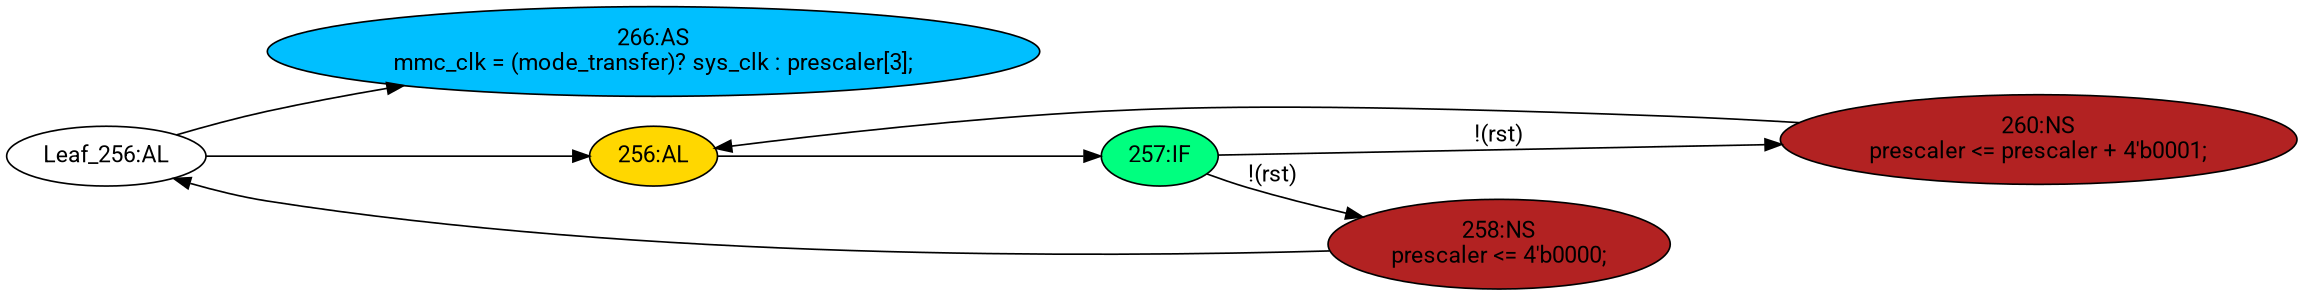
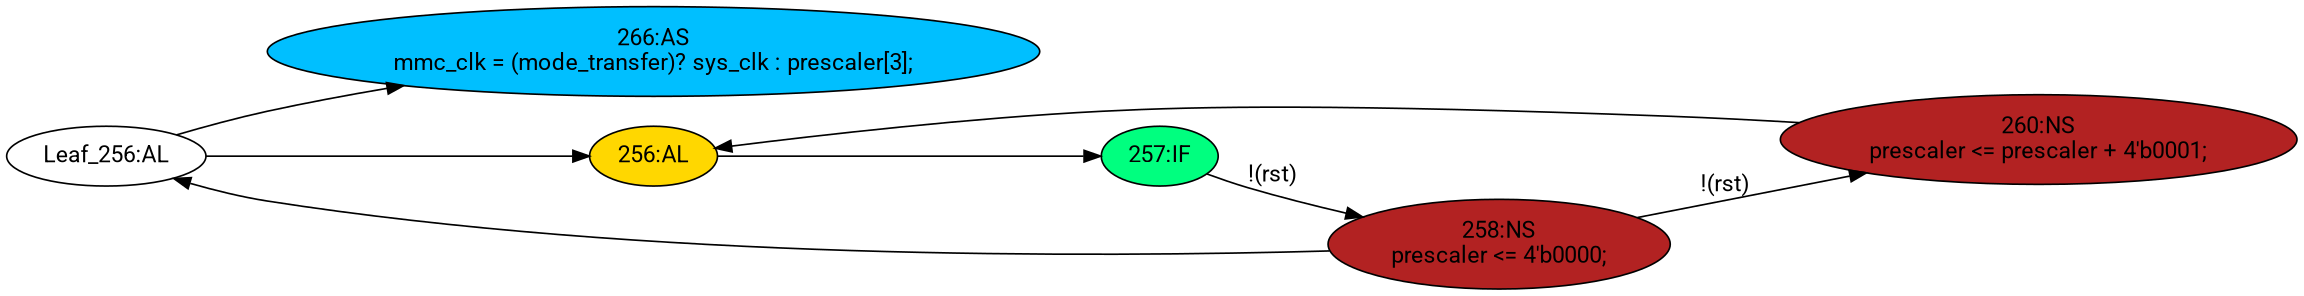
  strict digraph {
    fontname=Roboto
    rankdir=LR
    node [fontname=Roboto fillcolor=firebrick statements="[]" style=filled typ=NonblockingSubstitution]
    edge [fontname=Roboto cond="[]" lineno=None]
    n1 [def_var="['prescaler']" label="Leaf_256:AL" fillcolor="" statements="" style="" typ=""]
    n2 [ast="<pyverilog.vparser.ast.Assign object at 0x7f1146a54c10>" def_var="['mmc_clk']" fillcolor=deepskyblue label="266:AS\nmmc_clk = (mode_transfer)? sys_clk : prescaler[3];" typ=Assign use_var="['mode_transfer', 'sys_clk', 'prescaler']"]
    n3 [ast="<pyverilog.vparser.ast.Always object at 0x7f1146a54750>" clk_sens=False fillcolor=gold label="256:AL" sens="['sys_clk']" typ=Always use_var="['rst', 'prescaler']"]
    n4 [ast="<pyverilog.vparser.ast.IfStatement object at 0x7f1146a54890>" fillcolor=springgreen label="257:IF" typ=IfStatement]
    n5 [ast="<pyverilog.vparser.ast.NonblockingSubstitution object at 0x7f1146a54ad0>" label="260:NS\nprescaler <= prescaler + 4'b0001;" statements="[<pyverilog.vparser.ast.NonblockingSubstitution object at 0x7f1146a54ad0>]"]
    n6 [ast="<pyverilog.vparser.ast.NonblockingSubstitution object at 0x7f1146a548d0>" label="258:NS\nprescaler <= 4'b0000;" statements="[<pyverilog.vparser.ast.NonblockingSubstitution object at 0x7f1146a548d0>]"]
    n1 -> n2 [cond="" lineno=""]
    n1 -> n3 [cond="" lineno=""]
    n3 -> n4
-   n4 -> n5 [cond="['rst']" label="!(rst)" lineno=257]
+   n6 -> n5 [cond="['rst']" label="!(rst)" lineno=257]
    n4 -> n6 [cond="['rst']" label="!(rst)" lineno=257]
    n5 -> n3
    n6 -> n1
  }
